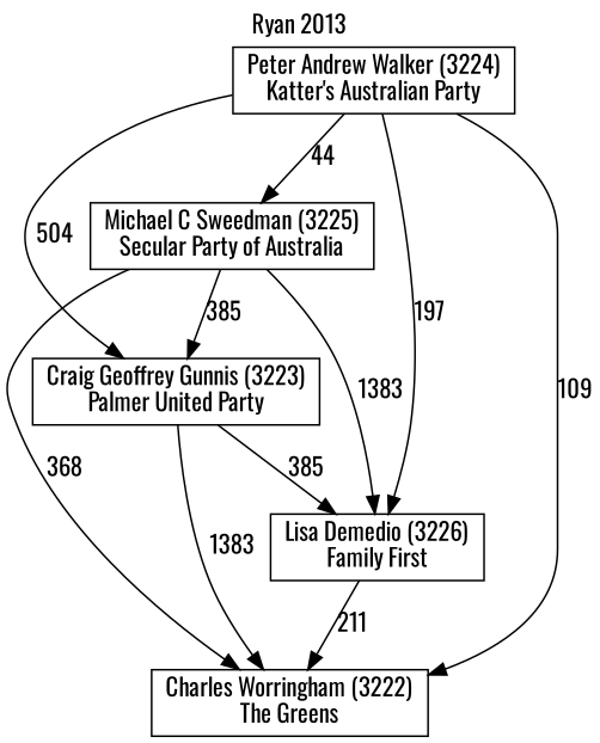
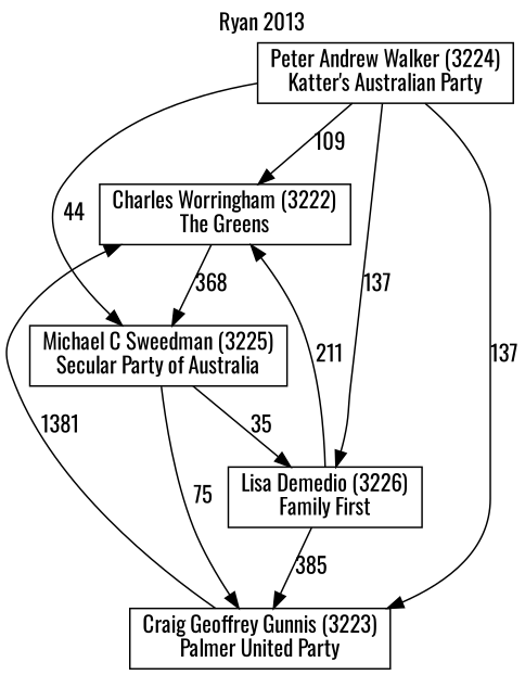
  digraph {
    fontname=Oswald
    label="Ryan 2013"
    labelloc=t
    mclimit=10
    node [fontname=Oswald shape=box]
    edge [fontname=Oswald]
    n1 [label="Charles Worringham (3222)\nThe Greens"]
    n2 [label="Craig Geoffrey Gunnis (3223)\nPalmer United Party"]
    n3 [label="Lisa Demedio (3226)\nFamily First"]
    n4 [label="Michael C Sweedman (3225)\nSecular Party of Australia"]
    n5 [label="Peter Andrew Walker (3224)\nKatter's Australian Party"]
-   n2 -> n1 [label=1383]
+   n2 -> n1 [label=1381]
    n3 -> n1 [label=211]
-   n2 -> n3 [label=385]
-   n4 -> n1 [label=368]
-   n4 -> n2 [label=385]
-   n4 -> n3 [label=1383]
+   n3 -> n2 [label=385]
+   n1 -> n4 [label=368]
+   n4 -> n2 [label=75]
+   n4 -> n3 [label=35]
    n5 -> n1 [label=109]
-   n5 -> n2 [label=504]
-   n5 -> n3 [label=197]
+   n5 -> n2 [label=137]
+   n5 -> n3 [label=137]
    n5 -> n4 [label=44]
  }
